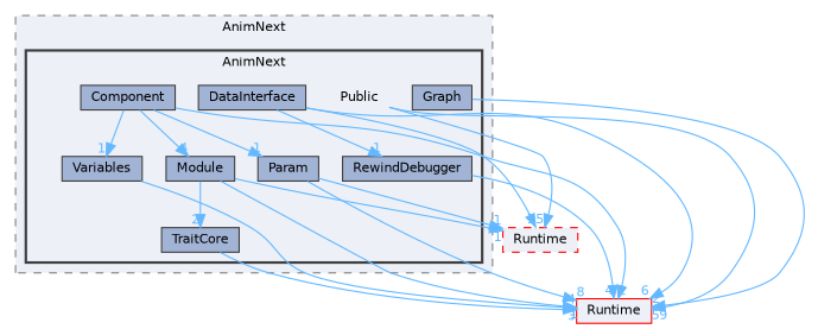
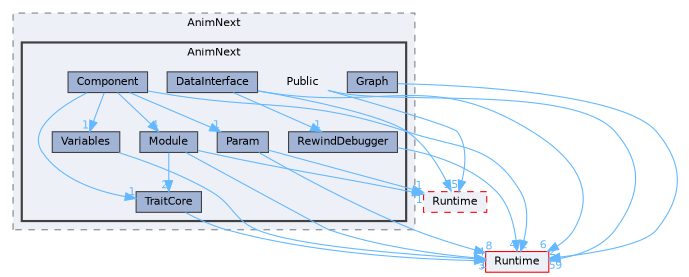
  digraph {
    compound=true
    node [fontname=Helvetica fontsize=10 shape=box color=grey25 fillcolor="#a2b4d6" style=filled]
    edge [color=steelblue1 fontcolor=steelblue1 fontname=Helvetica fontsize=10 headlabel=1 labeldistance=1.5 labelfontname=Helvetica labelfontsize=10]
    n1 [height=0.2 label=Public shape=plaintext width=0.4 color="" fillcolor="" style=""]
    n2 [height=0.2 label=Component width=0.4]
    n3 [height=0.2 label=DataInterface width=0.4]
    n4 [height=0.2 label="Graph" width=0.4]
    n5 [height=0.2 label=Module width=0.4]
    n6 [height=0.2 label=Param width=0.4]
    n7 [height=0.2 label=RewindDebugger width=0.4]
    n8 [height=0.2 label=TraitCore width=0.4]
    n9 [height=0.2 label=Variables width=0.4]
    n10 [color=red fillcolor="#edf0f7" height=0.2 label=Runtime width=0.4]
    n11 [color=red fillcolor="#edf0f7" height=0.2 label=Runtime style="filled,dashed" width=0.4]
    subgraph cluster_1 {
      bgcolor="#edf0f7"
      fontname=Helvetica
      fontsize=10
      label=AnimNext
      pencolor=grey50
      style="filled,dashed"
      subgraph cluster_2 {
        bgcolor="#edf0f7"
        fontname=Helvetica
        fontsize=10
        label=AnimNext
        pencolor=grey25
        style="filled,bold"
        n1
        n2
        n3
        n4
        n5
        n6
        n7
        n8
        n9
      }
    }
    n1 -> n10 [headlabel=59]
    n1 -> n11 [headlabel=5]
    n2 -> n5 [headlabel=4]
    n2 -> n6
+   n2 -> n8
    n2 -> n9
    n2 -> n10 [headlabel=2]
    n3 -> n7
    n3 -> n10 [headlabel=6]
    n3 -> n11
    n4 -> n10 [headlabel=2]
    n5 -> n8 [headlabel=2]
    n5 -> n10 [headlabel=4]
    n5 -> n11
    n6 -> n10 [headlabel=8]
    n6 -> n11
    n7 -> n10 [headlabel=4]
    n8 -> n10 [headlabel=3]
    n9 -> n10
  }
